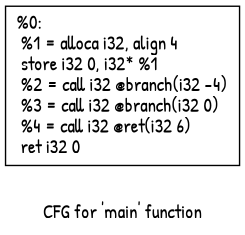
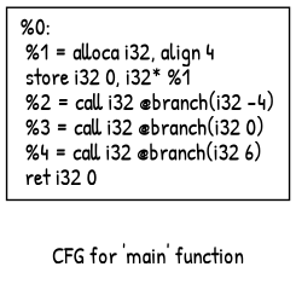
  digraph {
    label="CFG for 'main' function"
    rankdir=LR
    fontname="Patrick Hand"
-   n1 [label="{%0:\l  %1 = alloca i32, align 4\l  store i32 0, i32* %1\l  %2 = call i32 @branch(i32 -4)\l  %3 = call i32 @branch(i32 0)\l  %4 = call i32 @ret(i32 6)\l  ret i32 0\l}" shape=record fontname="Patrick Hand"]
+   n1 [label="{%0:\l  %1 = alloca i32, align 4\l  store i32 0, i32* %1\l  %2 = call i32 @branch(i32 -4)\l  %3 = call i32 @branch(i32 0)\l  %4 = call i32 @branch(i32 6)\l  ret i32 0\l}" shape=record fontname="Patrick Hand"]
  }
